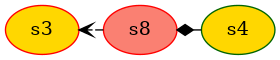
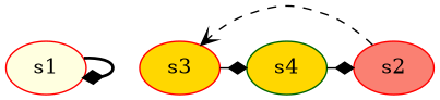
  digraph {
    node [color=red fillcolor=gold player=1 style=filled]
    edge [arrowhead=diamond style=dashed]
+   s1 [fillcolor=lightyellow]
    s3
-   s2 [fillcolor=salmon player=0 label=s8]
+   s2 [fillcolor=salmon player=0]
    s4 [color=darkgreen player=0]
+   s1 -> s1 [constraint="time % 2 == 0" style=bold]
+   s3 -> s4 [constraint="time == 2 || time == 7 || time == 8 || time == 15"]
    s2 -> s3 [arrowhead=vee constraint="time % 3 == 2"]
    s4 -> s2 [constraint="time == 1 || time == 17" style=solid]
  }
